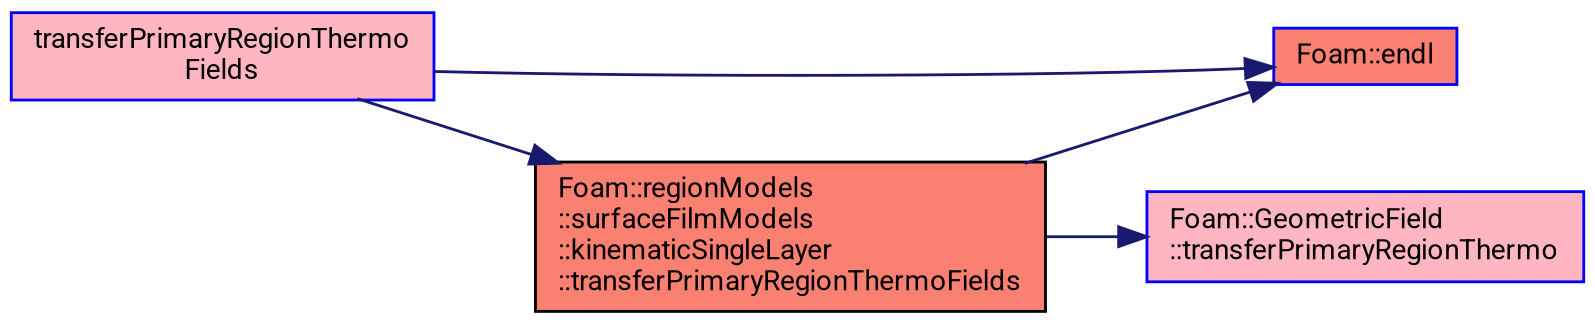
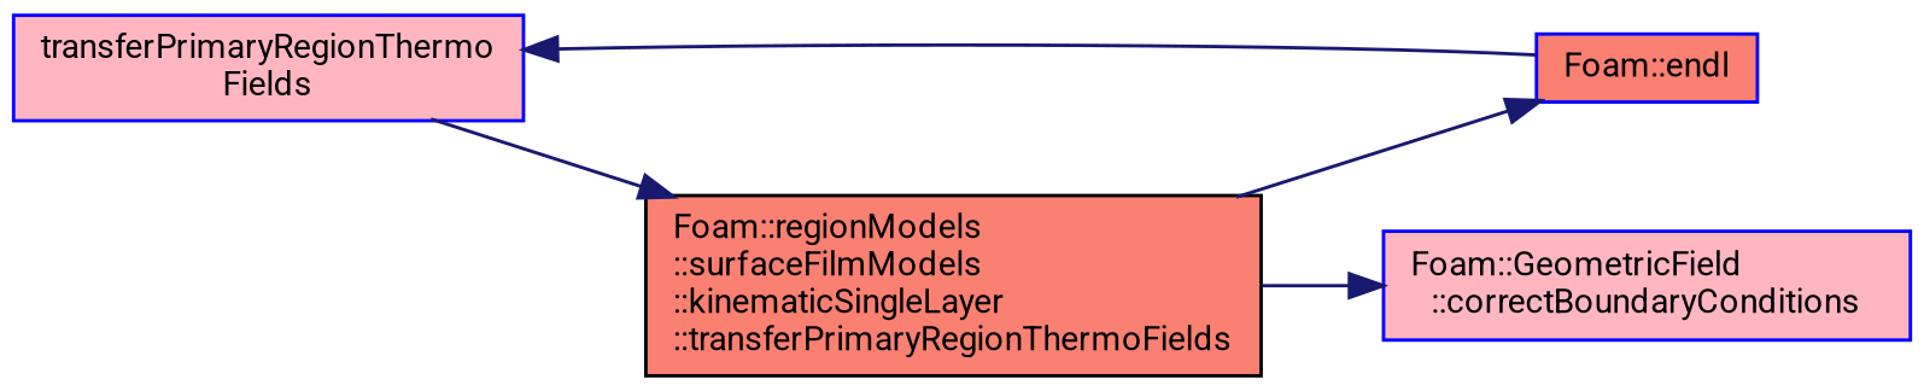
  digraph {
    fontname=Roboto
    rankdir=LR
    node [color=blue fillcolor=lightpink fontname=Roboto fontsize=10 shape=record style=filled]
    edge [color=midnightblue fontname=Roboto fontsize=10 labelfontname=Helvetica labelfontsize=10 style=solid]
    n1 [fontcolor=black height=0.2 label="transferPrimaryRegionThermo\lFields" width=0.4]
    n2 [fillcolor=salmon height=0.2 label="Foam::endl" width=0.4]
    n3 [color=black fillcolor=salmon height=0.2 label="Foam::regionModels\l::surfaceFilmModels\l::kinematicSingleLayer\l::transferPrimaryRegionThermoFields" width=0.4]
-   n4 [height=0.2 label="Foam::GeometricField\l::transferPrimaryRegionThermo" width=0.4]
-   n1 -> n2
+   n4 [height=0.2 label="Foam::GeometricField\l::correctBoundaryConditions" width=0.4]
+   n2 -> n1
    n1 -> n3
    n3 -> n2
    n3 -> n4
  }
